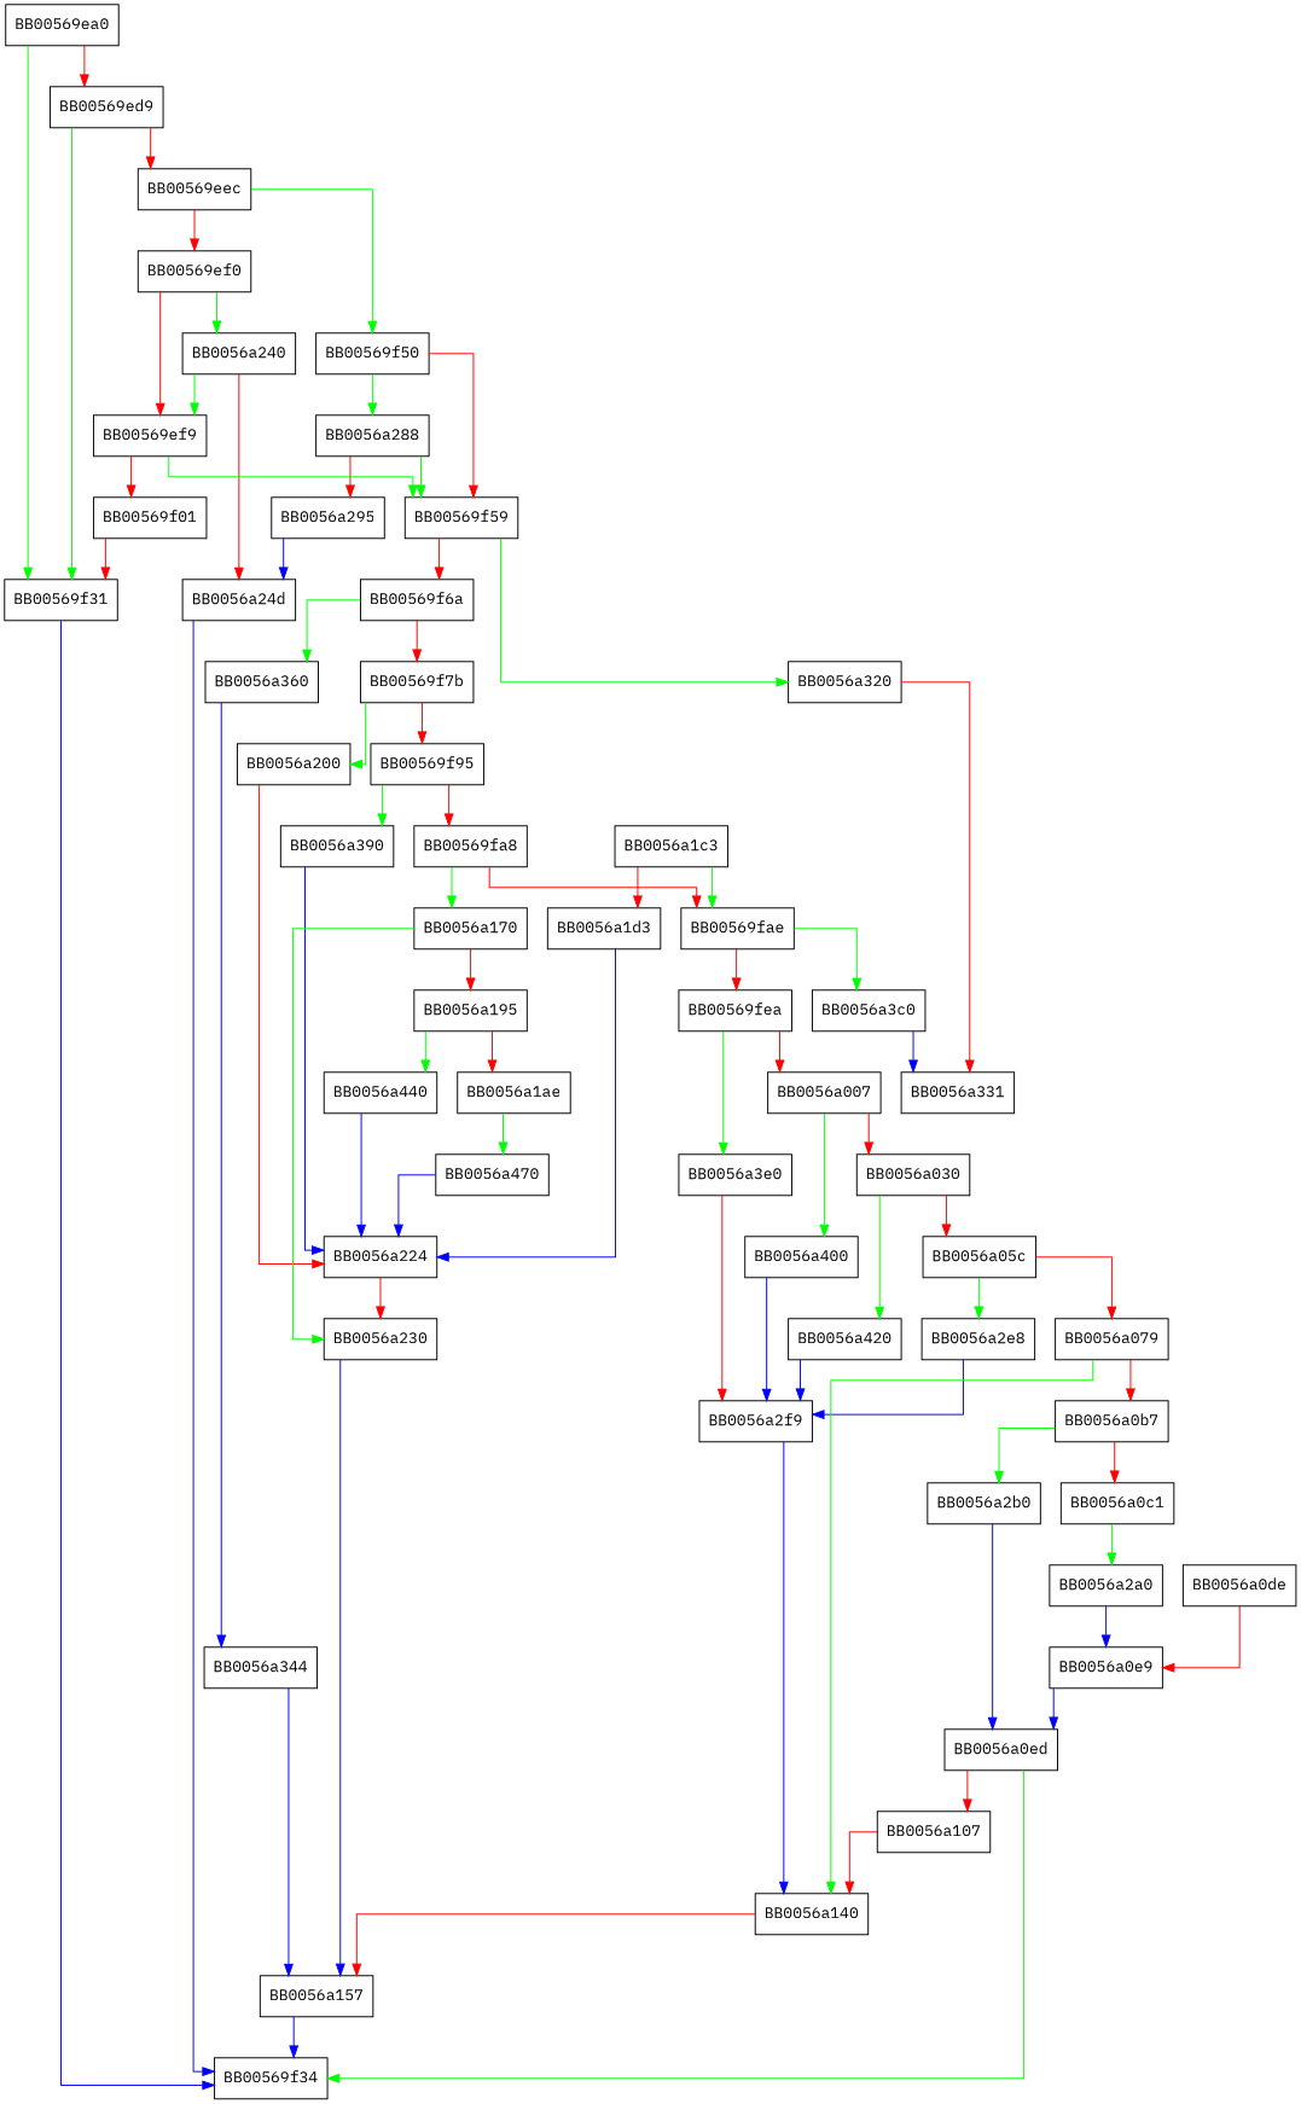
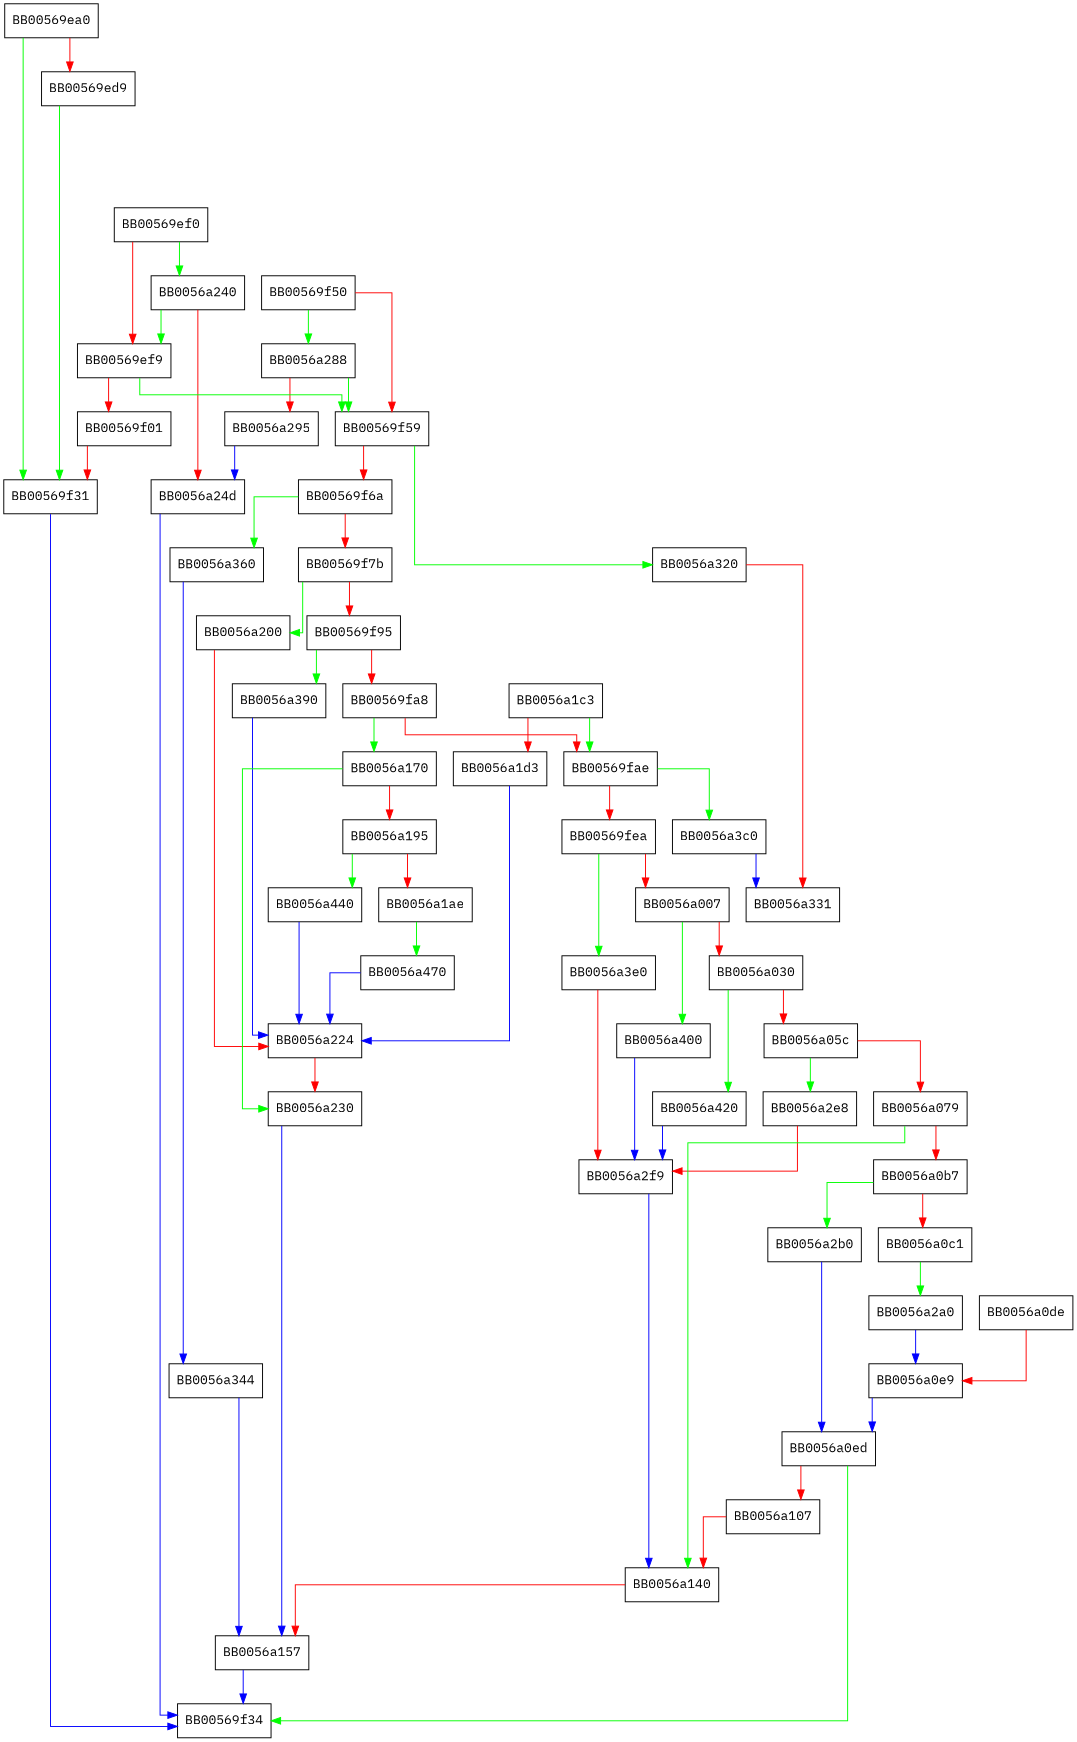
  digraph {
    fontname="IBM Plex Mono"
    splines=ortho
    node [fontname="IBM Plex Mono" shape=box]
    edge [color=red fontname="IBM Plex Mono"]
    BB00569ea0
    BB00569f31
    BB00569ed9
    BB00569f34
-   BB00569eec
    BB00569f50
    BB00569ef0
    BB00569f59
    BB0056a288
    BB0056a240
    BB00569ef9
    BB0056a320
    BB00569f6a
    BB0056a295
    BB0056a24d
    BB00569f01
    BB0056a331
    BB0056a360
    BB00569f7b
    BB0056a344
    BB0056a200
    BB00569f95
    BB0056a157
    BB0056a224
    BB0056a390
    BB00569fa8
    BB0056a230
    BB0056a170
    BB00569fae
    BB0056a195
    BB0056a3c0
    BB00569fea
    BB0056a440
    BB0056a1ae
    BB0056a3e0
    BB0056a007
    BB0056a2f9
    BB0056a400
    BB0056a030
    BB0056a140
    BB0056a420
    BB0056a05c
    BB0056a2e8
    BB0056a079
    BB0056a0b7
    BB0056a2b0
    BB0056a0c1
    BB0056a0ed
    BB0056a2a0
    BB0056a107
    BB0056a0e9
    BB0056a0de
    BB0056a470
    BB0056a1c3
    BB0056a1d3
    BB00569ea0 -> BB00569f31 [color=green]
    BB00569ea0 -> BB00569ed9
    BB00569f31 -> BB00569f34 [color=blue]
    BB00569ed9 -> BB00569f31 [color=green]
-   BB00569ed9 -> BB00569eec
-   BB00569eec -> BB00569f50 [color=green]
-   BB00569eec -> BB00569ef0
    BB00569f50 -> BB00569f59
    BB00569f50 -> BB0056a288 [color=green]
    BB00569ef0 -> BB0056a240 [color=green]
    BB00569ef0 -> BB00569ef9
    BB00569f59 -> BB0056a320 [color=green]
    BB00569f59 -> BB00569f6a
    BB0056a288 -> BB00569f59 [color=green]
    BB0056a288 -> BB0056a295
    BB0056a240 -> BB00569ef9 [color=green]
    BB0056a240 -> BB0056a24d
    BB00569ef9 -> BB00569f59 [color=green]
    BB00569ef9 -> BB00569f01
    BB0056a320 -> BB0056a331
    BB00569f6a -> BB0056a360 [color=green]
    BB00569f6a -> BB00569f7b
    BB0056a295 -> BB0056a24d [color=blue]
    BB0056a24d -> BB00569f34 [color=blue]
    BB00569f01 -> BB00569f31
    BB0056a360 -> BB0056a344 [color=blue]
    BB00569f7b -> BB0056a200 [color=green]
    BB00569f7b -> BB00569f95
    BB0056a344 -> BB0056a157 [color=blue]
    BB0056a200 -> BB0056a224
    BB00569f95 -> BB0056a390 [color=green]
    BB00569f95 -> BB00569fa8
    BB0056a157 -> BB00569f34 [color=blue]
    BB0056a224 -> BB0056a230
    BB0056a390 -> BB0056a224 [color=blue]
    BB00569fa8 -> BB0056a170 [color=green]
    BB00569fa8 -> BB00569fae
    BB0056a230 -> BB0056a157 [color=blue]
    BB0056a170 -> BB0056a230 [color=green]
    BB0056a170 -> BB0056a195
    BB00569fae -> BB0056a3c0 [color=green]
    BB00569fae -> BB00569fea
    BB0056a195 -> BB0056a440 [color=green]
    BB0056a195 -> BB0056a1ae
    BB0056a3c0 -> BB0056a331 [color=blue]
    BB00569fea -> BB0056a3e0 [color=green]
    BB00569fea -> BB0056a007
    BB0056a440 -> BB0056a224 [color=blue]
    BB0056a1ae -> BB0056a470 [color=green]
    BB0056a3e0 -> BB0056a2f9
    BB0056a007 -> BB0056a400 [color=green]
    BB0056a007 -> BB0056a030
    BB0056a2f9 -> BB0056a140 [color=blue]
    BB0056a400 -> BB0056a2f9 [color=blue]
    BB0056a030 -> BB0056a420 [color=green]
    BB0056a030 -> BB0056a05c
    BB0056a140 -> BB0056a157
    BB0056a420 -> BB0056a2f9 [color=blue]
    BB0056a05c -> BB0056a2e8 [color=green]
    BB0056a05c -> BB0056a079
-   BB0056a2e8 -> BB0056a2f9 [color=blue]
+   BB0056a2e8 -> BB0056a2f9
    BB0056a079 -> BB0056a140 [color=green]
    BB0056a079 -> BB0056a0b7
    BB0056a0b7 -> BB0056a2b0 [color=green]
    BB0056a0b7 -> BB0056a0c1
    BB0056a2b0 -> BB0056a0ed [color=blue]
    BB0056a0c1 -> BB0056a2a0 [color=green]
    BB0056a0ed -> BB00569f34 [color=green]
    BB0056a0ed -> BB0056a107
    BB0056a2a0 -> BB0056a0e9 [color=blue]
    BB0056a107 -> BB0056a140
    BB0056a0e9 -> BB0056a0ed [color=blue]
    BB0056a0de -> BB0056a0e9
    BB0056a470 -> BB0056a224 [color=blue]
    BB0056a1c3 -> BB00569fae [color=green]
    BB0056a1c3 -> BB0056a1d3
    BB0056a1d3 -> BB0056a224 [color=blue]
  }
